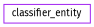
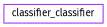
  digraph {
    rankdir=LR
    fontname="Fira Sans"
-   n1 [color=purple fillcolor=white fontname="Fira Sans" fontsize=10 height=0.2 label=classifier_entity shape=record style=filled width=0.4]
+   n1 [color=purple fillcolor=white fontname="Fira Sans" fontsize=10 height=0.2 label=classifier_classifier shape=record style=filled width=0.4]
  }
